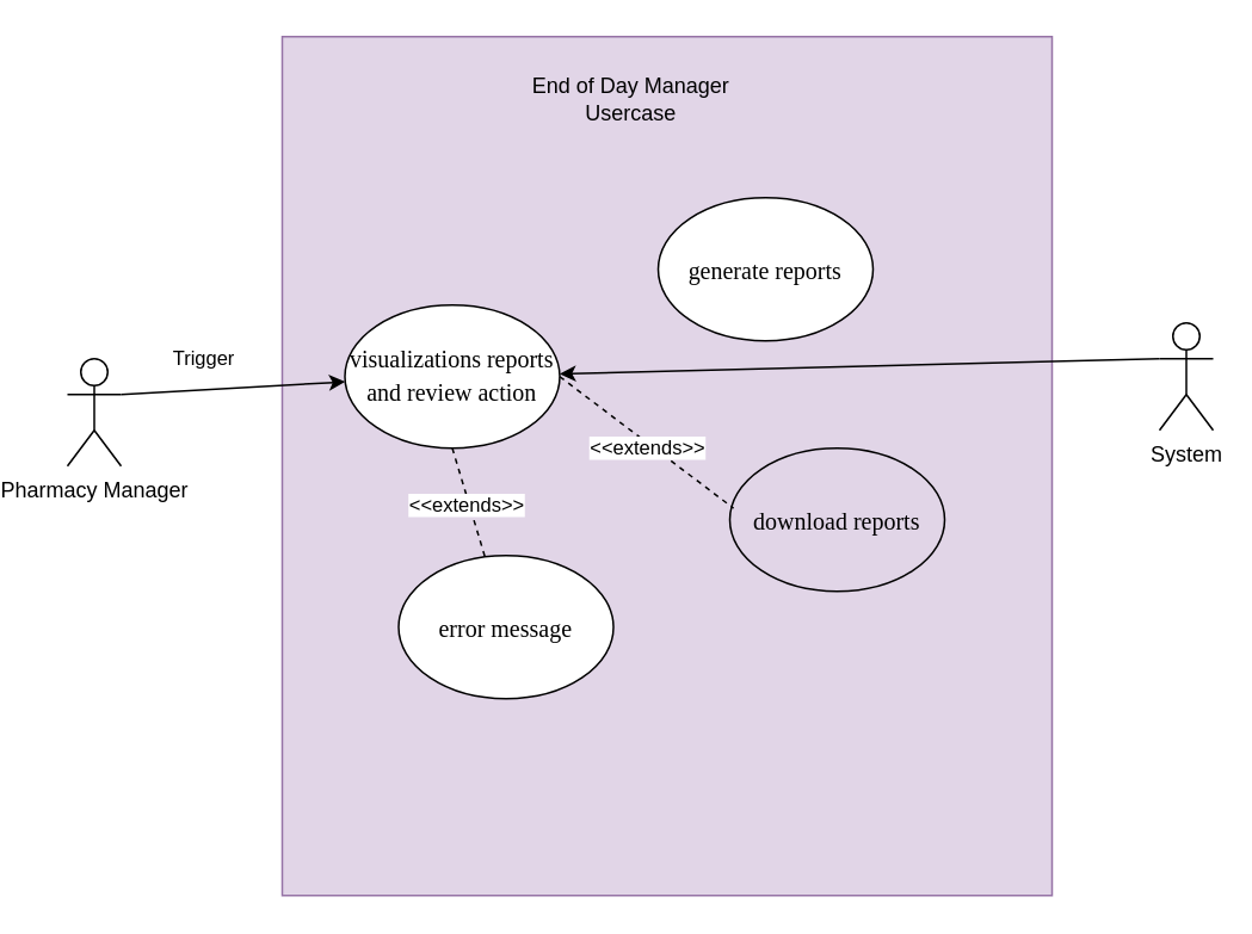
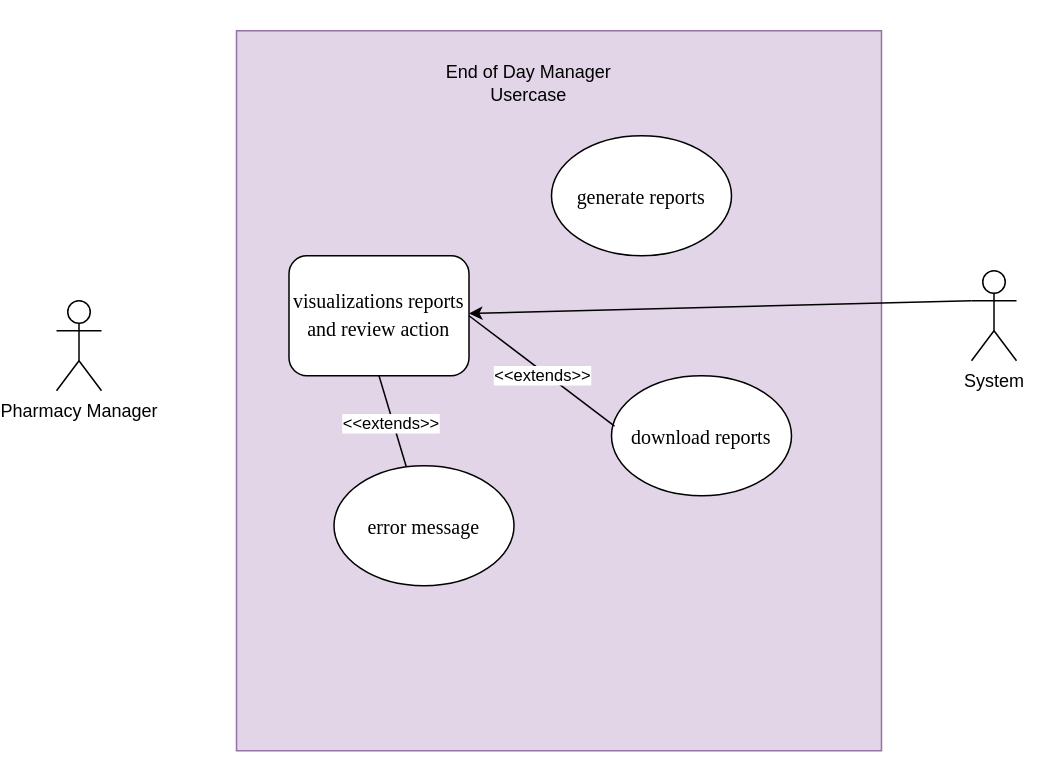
  <mxCell id="0" />
  <mxCell id="1" parent="0" />
  <mxCell id="2" value="" style="rounded=0;whiteSpace=wrap;html=1;fillColor=#e1d5e7;strokeColor=#9673a6;" parent="1" vertex="1"><mxGeometry x="140" y="20" width="430" height="480" as="geometry" /></mxCell>
- <mxCell id="3" style="edgeStyle=none;rounded=0;orthogonalLoop=1;jettySize=auto;html=1;exitX=1;exitY=0.333;exitDx=0;exitDy=0;exitPerimeter=0;" parent="1" source="5" target="9" edge="1"><mxGeometry relative="1" as="geometry"><mxPoint x="30" y="340" as="sourcePoint" /><mxPoint x="175" y="340" as="targetPoint" /></mxGeometry></mxCell>
- <mxCell id="4" value="Trigger" style="edgeLabel;html=1;align=center;verticalAlign=middle;resizable=0;points=[];" vertex="1" connectable="0" parent="3"><mxGeometry x="-0.272" y="2" relative="1" as="geometry"><mxPoint y="-16" as="offset" /></mxGeometry></mxCell>
  <mxCell id="5" value="Pharmacy Manager" style="shape=umlActor;verticalLabelPosition=bottom;verticalAlign=top;html=1;outlineConnect=0;" parent="1" vertex="1"><mxGeometry x="20" y="200" width="30" height="60" as="geometry" /></mxCell>
  <mxCell id="6" style="edgeStyle=none;rounded=0;orthogonalLoop=1;jettySize=auto;html=1;exitX=0;exitY=0.333;exitDx=0;exitDy=0;exitPerimeter=0;" parent="1" source="7" target="9" edge="1"><mxGeometry relative="1" as="geometry"><mxPoint x="490" y="210" as="targetPoint" /></mxGeometry></mxCell>
  <mxCell id="7" value="System" style="shape=umlActor;verticalLabelPosition=bottom;verticalAlign=top;html=1;outlineConnect=0;" parent="1" vertex="1"><mxGeometry x="630" y="180" width="30" height="60" as="geometry" /></mxCell>
  <mxCell id="8" value="End of Day Manager Usercase" style="text;html=1;align=center;verticalAlign=middle;whiteSpace=wrap;rounded=0;" parent="1" vertex="1"><mxGeometry x="260" y="40" width="150" height="30" as="geometry" /></mxCell>
- <mxCell id="9" value="&lt;span style=&quot;text-align: start; font-size: 10pt; font-family: &amp;quot;Times New Roman&amp;quot;, serif;&quot; lang=&quot;EN-US&quot;&gt;visualizations reports and review action&lt;/span&gt;&lt;span style=&quot;font-size: medium; text-align: start;&quot;&gt;&lt;/span&gt;" style="ellipse;whiteSpace=wrap;html=1;" vertex="1" parent="1"><mxGeometry x="175" y="170" width="120" height="80" as="geometry" /></mxCell>
- <mxCell id="10" value="&lt;span style=&quot;text-align: start; font-size: 10pt; font-family: &amp;quot;Times New Roman&amp;quot;, serif;&quot; lang=&quot;EN-US&quot;&gt;generate reports&lt;/span&gt;&lt;span style=&quot;font-size: medium; text-align: start;&quot;&gt;&lt;/span&gt;" style="ellipse;whiteSpace=wrap;html=1;" vertex="1" parent="1"><mxGeometry x="350" y="110" width="120" height="80" as="geometry" /></mxCell>
+ <mxCell id="9" value="&lt;span style=&quot;text-align: start; font-size: 10pt; font-family: &amp;quot;Times New Roman&amp;quot;, serif;&quot; lang=&quot;EN-US&quot;&gt;visualizations reports and review action&lt;/span&gt;&lt;span style=&quot;font-size: medium; text-align: start;&quot;&gt;&lt;/span&gt;" style="whiteSpace=wrap;html=1;rounded=1;" vertex="1" parent="1"><mxGeometry x="175" y="170" width="120" height="80" as="geometry" /></mxCell>
+ <mxCell id="10" value="&lt;span style=&quot;text-align: start; font-size: 10pt; font-family: &amp;quot;Times New Roman&amp;quot;, serif;&quot; lang=&quot;EN-US&quot;&gt;generate reports&lt;/span&gt;&lt;span style=&quot;font-size: medium; text-align: start;&quot;&gt;&lt;/span&gt;" style="ellipse;whiteSpace=wrap;html=1;" vertex="1" parent="1"><mxGeometry x="350" y="90" width="120" height="80" as="geometry" /></mxCell>
  <mxCell id="11" value="&lt;span style=&quot;text-align: start; font-size: 10pt; font-family: &amp;quot;Times New Roman&amp;quot;, serif;&quot; lang=&quot;EN-US&quot;&gt;error message&lt;/span&gt;&lt;span style=&quot;font-size: medium; text-align: start;&quot;&gt;&lt;/span&gt;" style="ellipse;whiteSpace=wrap;html=1;" vertex="1" parent="1"><mxGeometry x="205" y="310" width="120" height="80" as="geometry" /></mxCell>
- <mxCell id="12" value="" style="endArrow=none;dashed=1;html=1;rounded=0;exitX=0.5;exitY=1;exitDx=0;exitDy=0;" edge="1" parent="1" source="9" target="11"><mxGeometry width="50" height="50" relative="1" as="geometry"><mxPoint x="290" y="290" as="sourcePoint" /><mxPoint x="340" y="240" as="targetPoint" /><Array as="points" /></mxGeometry></mxCell>
+ <mxCell id="12" value="" style="endArrow=none;dashed=0;html=1;rounded=0;exitX=0.5;exitY=1;exitDx=0;exitDy=0;" edge="1" parent="1" source="9" target="11"><mxGeometry width="50" height="50" relative="1" as="geometry"><mxPoint x="290" y="290" as="sourcePoint" /><mxPoint x="340" y="240" as="targetPoint" /><Array as="points" /></mxGeometry></mxCell>
  <mxCell id="13" value="&amp;lt;&amp;lt;extends&amp;gt;&amp;gt;" style="edgeLabel;html=1;align=center;verticalAlign=middle;resizable=0;points=[];" vertex="1" connectable="0" parent="12"><mxGeometry x="0.018" y="-2" relative="1" as="geometry"><mxPoint as="offset" /></mxGeometry></mxCell>
- <mxCell id="14" value="&lt;span style=&quot;text-align: start; font-size: 10pt; font-family: &amp;quot;Times New Roman&amp;quot;, serif;&quot; lang=&quot;EN-US&quot;&gt;download reports&lt;/span&gt;&lt;span style=&quot;font-size: medium; text-align: start;&quot;&gt;&lt;/span&gt;" style="ellipse;whiteSpace=wrap;html=1;fillColor=#e1d5e7;" vertex="1" parent="1"><mxGeometry x="390" y="250" width="120" height="80" as="geometry" /></mxCell>
- <mxCell id="15" value="" style="endArrow=none;dashed=1;html=1;rounded=0;exitX=1;exitY=0.5;exitDx=0;exitDy=0;entryX=0.017;entryY=0.419;entryDx=0;entryDy=0;entryPerimeter=0;" edge="1" parent="1" source="9" target="14"><mxGeometry width="50" height="50" relative="1" as="geometry"><mxPoint x="315" y="289" as="sourcePoint" /><mxPoint x="384" y="329" as="targetPoint" /><Array as="points" /></mxGeometry></mxCell>
+ <mxCell id="14" value="&lt;span style=&quot;text-align: start; font-size: 10pt; font-family: &amp;quot;Times New Roman&amp;quot;, serif;&quot; lang=&quot;EN-US&quot;&gt;download reports&lt;/span&gt;&lt;span style=&quot;font-size: medium; text-align: start;&quot;&gt;&lt;/span&gt;" style="ellipse;whiteSpace=wrap;html=1;" vertex="1" parent="1"><mxGeometry x="390" y="250" width="120" height="80" as="geometry" /></mxCell>
+ <mxCell id="15" value="" style="endArrow=none;dashed=0;html=1;rounded=0;exitX=1;exitY=0.5;exitDx=0;exitDy=0;entryX=0.017;entryY=0.419;entryDx=0;entryDy=0;entryPerimeter=0;" edge="1" parent="1" source="9" target="14"><mxGeometry width="50" height="50" relative="1" as="geometry"><mxPoint x="315" y="289" as="sourcePoint" /><mxPoint x="384" y="329" as="targetPoint" /><Array as="points" /></mxGeometry></mxCell>
  <mxCell id="16" value="&amp;lt;&amp;lt;extends&amp;gt;&amp;gt;" style="edgeLabel;html=1;align=center;verticalAlign=middle;resizable=0;points=[];" vertex="1" connectable="0" parent="15"><mxGeometry x="0.018" y="-2" relative="1" as="geometry"><mxPoint as="offset" /></mxGeometry></mxCell>
